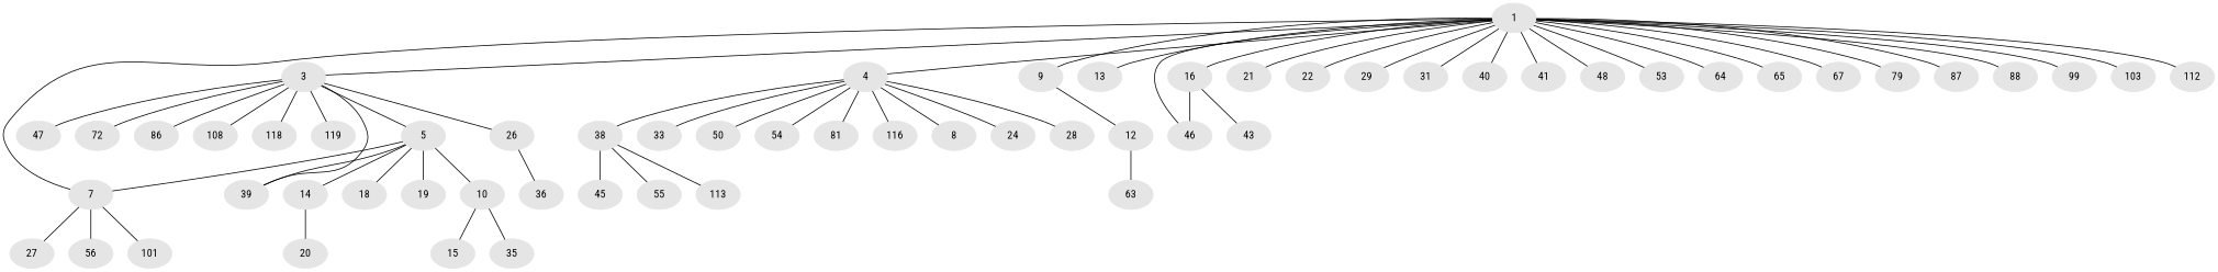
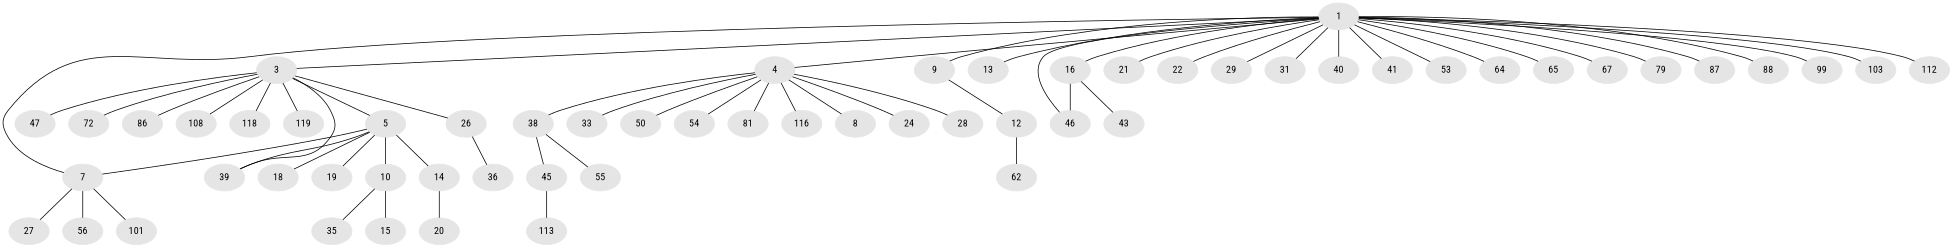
  graph {
    fontname="Roboto Condensed"
    node [color=gray90 fontname="Roboto Condensed" style=filled]
    edge [fontname="Roboto Condensed"]
    1 [super="+2"]
    3
    4
    7 [super="+30+38+104+57"]
    9 [super="+23"]
    13 [super="+34+83+121"]
    16 [super="+58"]
    21
    22
    29
    31
    40
    41
    46 [super="+60+82+73"]
-   48 [super="+70+71+92"]
    53
    64
    65
    67
    79
    87
    88
    99
    103
    112
    5 [super="+25+74+77+90+110+98+95+85+89+44+42+17+11+6+37"]
    26
    39
    47
    72 [super="+100"]
    86
    108
    118
    119
    8 [super="+78"]
    24
    28
    n38 [label=38]
    33
    50
    54
    81
    116
    27
    56 [super="+96"]
    101 [super="+122"]
    12
    43
    10 [super="+59+117+75+61"]
    14
    18
    19 [super="+51+109"]
    36
    45 [super="+94"]
    55
    113
    15 [super="+114+63+49"]
    35
    20 [super="+76"]
-   62 [label=63]
+   62
    1 -- 3
    1 -- 4
    1 -- 7
    1 -- 9
    1 -- 13
    1 -- 16
    1 -- 21
    1 -- 22
    1 -- 29
    1 -- 31
    1 -- 40
    1 -- 41
    1 -- 46
-   1 -- 48
    1 -- 53
    1 -- 64
    1 -- 65
    1 -- 67
    1 -- 79
    1 -- 87
    1 -- 88
    1 -- 99
    1 -- 103
    1 -- 112
    3 -- 5
    3 -- 26
    3 -- 39
    3 -- 47
    3 -- 72
    3 -- 86
    3 -- 108
    3 -- 118
    3 -- 119
    4 -- 8
    4 -- 24
    4 -- 28
    4 -- n38
    4 -- 33
    4 -- 50
    4 -- 54
    4 -- 81
    4 -- 116
    7 -- 27
    7 -- 56
    7 -- 101
    9 -- 12
    16 -- 46
    16 -- 43
    5 -- 7
    5 -- 39
    5 -- 10
    5 -- 14
    5 -- 18
    5 -- 19
    26 -- 36
    n38 -- 45
    n38 -- 55
-   n38 -- 113
+   45 -- 113
    12 -- 62
    10 -- 15
    10 -- 35
    14 -- 20
  }
